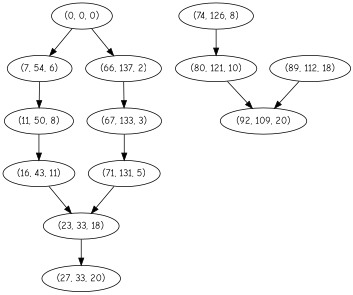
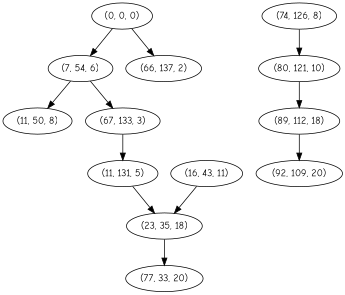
  digraph {
    fontname="Comic Neue"
    node [fontname="Comic Neue"]
    edge [fontname="Comic Neue"]
    "(0, 0, 0)"
    "(7, 54, 6)"
    "(66, 137, 2)"
    "(11, 50, 8)"
    "(67, 133, 3)"
    "(16, 43, 11)"
-   "(23, 35, 18)" [label="(23, 33, 18)"]
-   "(27, 33, 20)"
-   "(71, 131, 5)"
+   "(23, 35, 18)"
+   "(27, 33, 20)" [label="(77, 33, 20)"]
+   "(71, 131, 5)" [label="(11, 131, 5)"]
    "(74, 126, 8)"
    "(80, 121, 10)"
    "(89, 112, 18)"
    "(92, 109, 20)"
    "(0, 0, 0)" -> "(7, 54, 6)"
    "(0, 0, 0)" -> "(66, 137, 2)"
    "(7, 54, 6)" -> "(11, 50, 8)"
-   "(66, 137, 2)" -> "(67, 133, 3)"
-   "(11, 50, 8)" -> "(16, 43, 11)"
+   "(7, 54, 6)" -> "(67, 133, 3)"
    "(67, 133, 3)" -> "(71, 131, 5)"
    "(16, 43, 11)" -> "(23, 35, 18)"
    "(23, 35, 18)" -> "(27, 33, 20)"
    "(71, 131, 5)" -> "(23, 35, 18)"
    "(74, 126, 8)" -> "(80, 121, 10)"
-   "(80, 121, 10)" -> "(92, 109, 20)"
+   "(80, 121, 10)" -> "(89, 112, 18)"
    "(89, 112, 18)" -> "(92, 109, 20)"
  }
